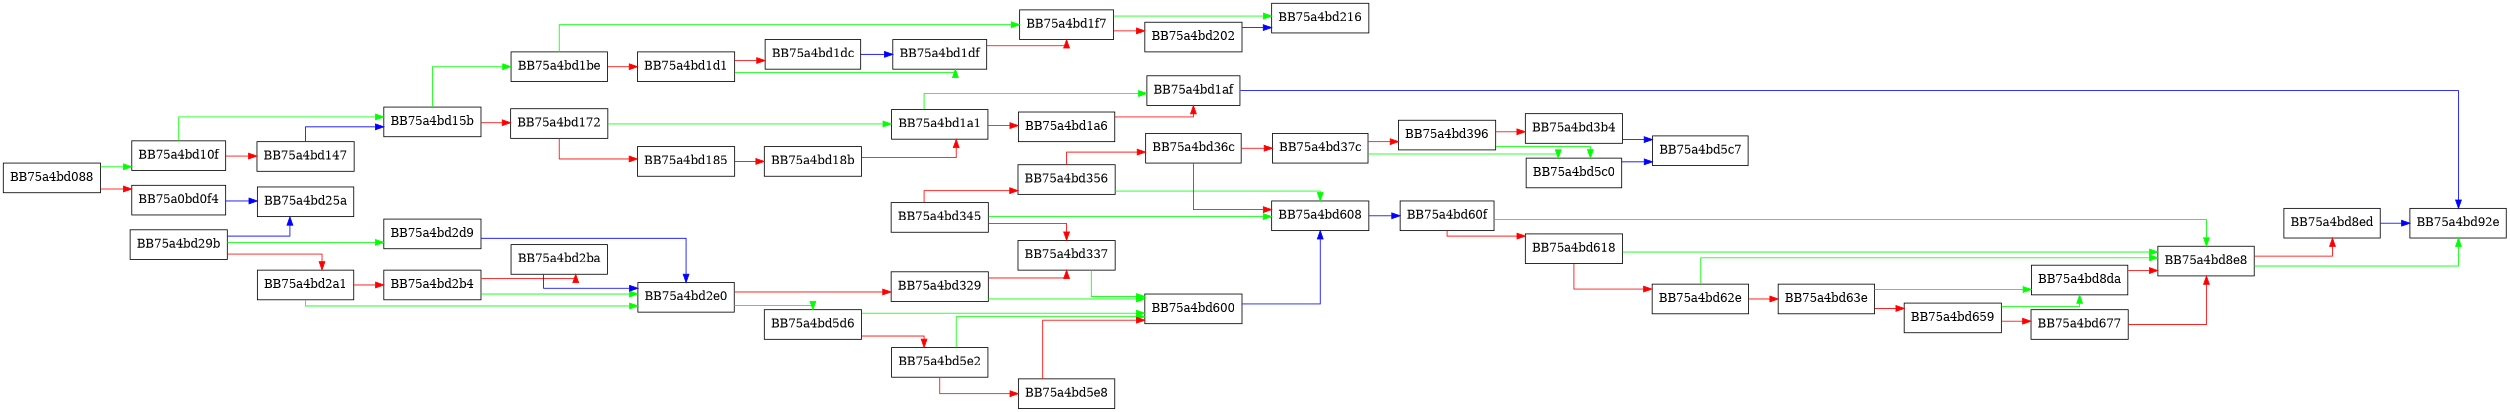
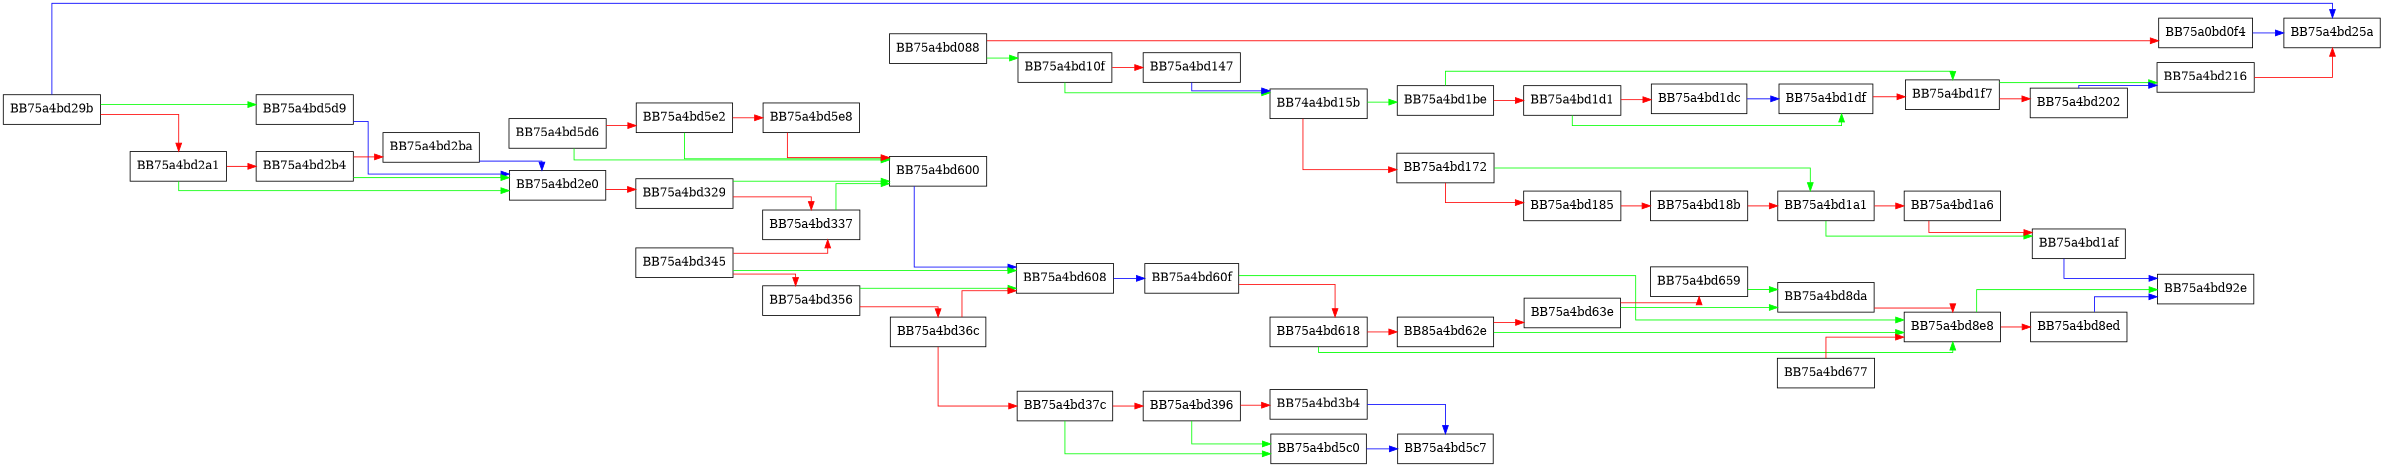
  digraph {
    rankdir=LR
    splines=ortho
    node [shape=box]
    edge [color=red]
    BB75a4bd088
    BB75a4bd10f
    n3 [label=BB75a0bd0f4]
-   BB75a4bd15b
+   BB75a4bd15b [label=BB74a4bd15b]
    BB75a4bd147
    BB75a4bd25a
    BB75a4bd1be
    BB75a4bd172
    BB75a4bd29b
-   BB75a4bd2d9
+   BB75a4bd2d9 [label=BB75a4bd5d9]
    BB75a4bd2a1
    BB75a4bd1f7
    BB75a4bd1d1
    BB75a4bd1a1
    BB75a4bd185
    BB75a4bd216
    BB75a4bd202
    BB75a4bd1df
    BB75a4bd1dc
    BB75a4bd1af
    BB75a4bd1a6
    BB75a4bd18b
    BB75a4bd92e
    BB75a4bd2e0
    BB75a4bd2b4
    BB75a4bd5d6
    BB75a4bd329
    BB75a4bd2ba
    BB75a4bd600
    BB75a4bd5e2
    BB75a4bd337
    BB75a4bd608
    BB75a4bd5e8
    BB75a4bd60f
    BB75a4bd345
    BB75a4bd356
    BB75a4bd36c
    BB75a4bd8e8
    BB75a4bd618
    BB75a4bd37c
    BB75a4bd5c0
    BB75a4bd396
    BB75a4bd5c7
    BB75a4bd3b4
    BB75a4bd8ed
-   BB75a4bd62e
+   BB75a4bd62e [label=BB85a4bd62e]
    BB75a4bd63e
    BB75a4bd8da
    BB75a4bd659
    BB75a4bd677
    BB75a4bd088 -> BB75a4bd10f [color=green]
    BB75a4bd088 -> n3
    BB75a4bd10f -> BB75a4bd15b [color=green]
    BB75a4bd10f -> BB75a4bd147
    n3 -> BB75a4bd25a [color=blue]
    BB75a4bd15b -> BB75a4bd1be [color=green]
    BB75a4bd15b -> BB75a4bd172
    BB75a4bd147 -> BB75a4bd15b [color=blue]
    BB75a4bd1be -> BB75a4bd1f7 [color=green]
    BB75a4bd1be -> BB75a4bd1d1
    BB75a4bd172 -> BB75a4bd1a1 [color=green]
    BB75a4bd172 -> BB75a4bd185
    BB75a4bd29b -> BB75a4bd25a [color=blue]
    BB75a4bd29b -> BB75a4bd2d9 [color=green]
    BB75a4bd29b -> BB75a4bd2a1
    BB75a4bd2d9 -> BB75a4bd2e0 [color=blue]
    BB75a4bd2a1 -> BB75a4bd2e0 [color=green]
    BB75a4bd2a1 -> BB75a4bd2b4
    BB75a4bd1f7 -> BB75a4bd216 [color=green]
    BB75a4bd1f7 -> BB75a4bd202
    BB75a4bd1d1 -> BB75a4bd1df [color=green]
    BB75a4bd1d1 -> BB75a4bd1dc
    BB75a4bd1a1 -> BB75a4bd1af [color=green]
    BB75a4bd1a1 -> BB75a4bd1a6
    BB75a4bd185 -> BB75a4bd18b
+   BB75a4bd216 -> BB75a4bd25a
    BB75a4bd202 -> BB75a4bd216 [color=blue]
    BB75a4bd1df -> BB75a4bd1f7
    BB75a4bd1dc -> BB75a4bd1df [color=blue]
    BB75a4bd1af -> BB75a4bd92e [color=blue]
    BB75a4bd1a6 -> BB75a4bd1af
    BB75a4bd18b -> BB75a4bd1a1
-   BB75a4bd2e0 -> BB75a4bd5d6 [color=green]
    BB75a4bd2e0 -> BB75a4bd329
    BB75a4bd2b4 -> BB75a4bd2e0 [color=green]
    BB75a4bd2b4 -> BB75a4bd2ba
    BB75a4bd5d6 -> BB75a4bd600 [color=green]
    BB75a4bd5d6 -> BB75a4bd5e2
    BB75a4bd329 -> BB75a4bd600 [color=green]
    BB75a4bd329 -> BB75a4bd337
    BB75a4bd2ba -> BB75a4bd2e0 [color=blue]
    BB75a4bd600 -> BB75a4bd608 [color=blue]
    BB75a4bd5e2 -> BB75a4bd600 [color=green]
    BB75a4bd5e2 -> BB75a4bd5e8
    BB75a4bd337 -> BB75a4bd600 [color=green]
    BB75a4bd608 -> BB75a4bd60f [color=blue]
    BB75a4bd5e8 -> BB75a4bd600
    BB75a4bd60f -> BB75a4bd8e8 [color=green]
    BB75a4bd60f -> BB75a4bd618
    BB75a4bd345 -> BB75a4bd337
    BB75a4bd345 -> BB75a4bd608 [color=green]
    BB75a4bd345 -> BB75a4bd356
    BB75a4bd356 -> BB75a4bd608 [color=green]
    BB75a4bd356 -> BB75a4bd36c
    BB75a4bd36c -> BB75a4bd608
    BB75a4bd36c -> BB75a4bd37c
    BB75a4bd8e8 -> BB75a4bd92e [color=green]
    BB75a4bd8e8 -> BB75a4bd8ed
    BB75a4bd618 -> BB75a4bd8e8 [color=green]
    BB75a4bd618 -> BB75a4bd62e
    BB75a4bd37c -> BB75a4bd5c0 [color=green]
    BB75a4bd37c -> BB75a4bd396
    BB75a4bd5c0 -> BB75a4bd5c7 [color=blue]
    BB75a4bd396 -> BB75a4bd5c0 [color=green]
    BB75a4bd396 -> BB75a4bd3b4
    BB75a4bd3b4 -> BB75a4bd5c7 [color=blue]
    BB75a4bd8ed -> BB75a4bd92e [color=blue]
    BB75a4bd62e -> BB75a4bd8e8 [color=green]
    BB75a4bd62e -> BB75a4bd63e
    BB75a4bd63e -> BB75a4bd8da [color=green]
    BB75a4bd63e -> BB75a4bd659
    BB75a4bd8da -> BB75a4bd8e8
    BB75a4bd659 -> BB75a4bd8da [color=green]
-   BB75a4bd659 -> BB75a4bd677
    BB75a4bd677 -> BB75a4bd8e8
  }
